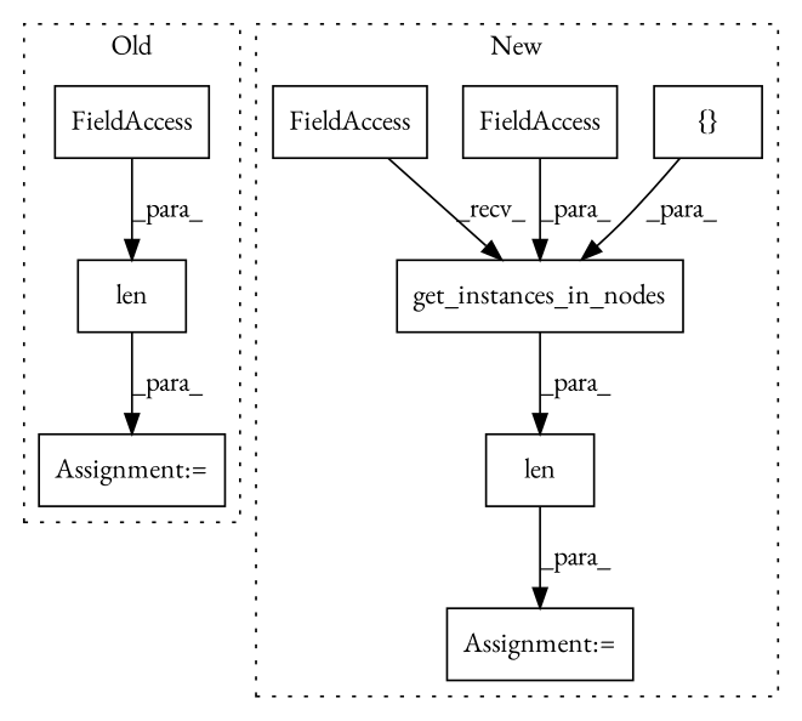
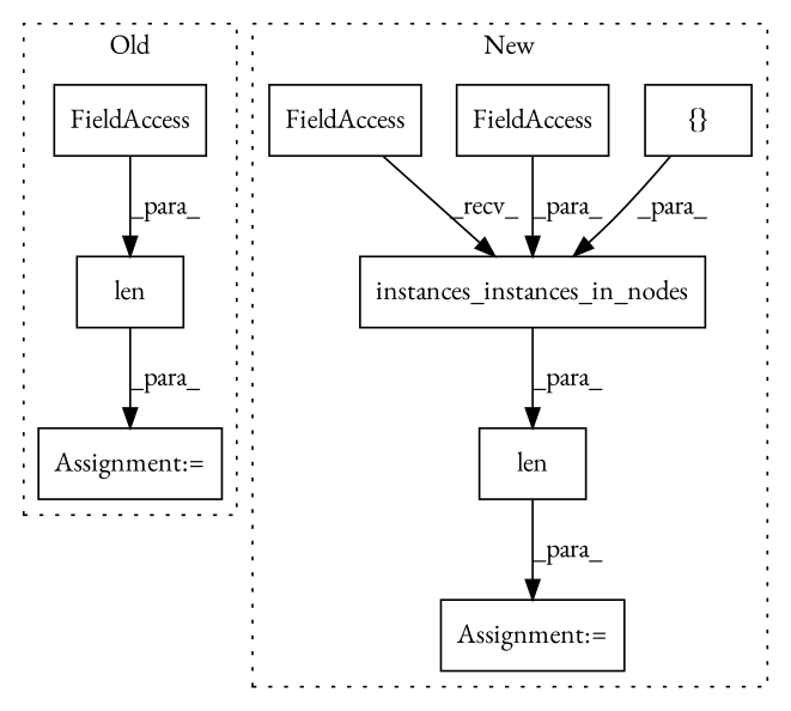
  digraph {
    fontname="EB Garamond"
    node [a=32 l="4,1" shape=box fontname="EB Garamond"]
    edge [fontname="EB Garamond"]
    n1 [label=len s="16827,16851"]
    n2 [a=22 l=20 label=FieldAccess s=16831]
    n3 [a=7 l=1 label="Assignment:=" s=16826]
-   n4 [l="23,1" label=get_instances_in_nodes s="16962,17031"]
+   n4 [l="23,1" label=instances_instances_in_nodes s="16962,17031"]
    n5 [a=4 l="1,1" label="{}" s="17007,17030"]
    n6 [label=len s="16940,17032"]
    n7 [a=22 l=12 label=FieldAccess s=16985]
    n8 [a=7 l=1 label="Assignment:=" s=16939]
    n9 [a=22 l=17 label=FieldAccess s=16944]
    subgraph cluster_1 {
      label=Old
      style=dotted
      n1
      n2
      n3
    }
    subgraph cluster_2 {
      label=New
      style=dotted
      n4
      n5
      n6
      n7
      n8
      n9
    }
    n1 -> n3 [label=_para_]
    n2 -> n1 [label=_para_]
    n4 -> n6 [label=_para_]
    n5 -> n4 [label=_para_]
    n6 -> n8 [label=_para_]
    n7 -> n4 [label=_para_]
    n9 -> n4 [label=_recv_]
  }
